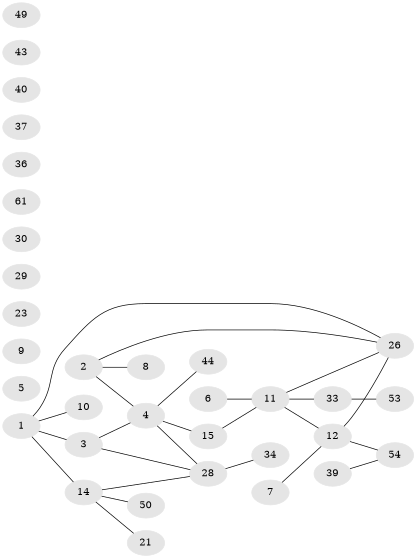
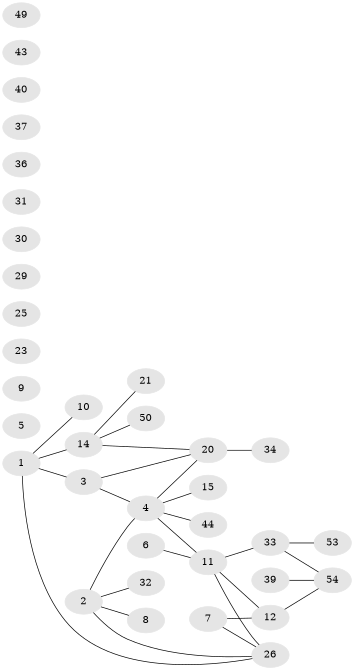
  graph {
    rankdir=LR
    node [color=gray90 style=filled]
    1 [super="+13"]
    3 [super="+18"]
    10 [super="+24"]
    14 [super="+22"]
    26 [super="+52"]
    4 [super="+16"]
-   20 [super="+42" label=28]
+   20 [super="+42"]
    21
    50 [super="+51"]
    2 [super="+19"]
    8 [super="+38"]
+   32
    44
    11 [super="+17"]
    15
    33 [super="+45"]
    54
    53
    34
    12 [super="+47"]
    5
    6 [super="+48"]
    7
    9
    23
+   25 [super="+27"]
    29
    30
-   31 [label=61]
+   31
    36
    37
    39 [super="+41"]
    40
    43 [super="+46"]
    49
    1 -- 3
    1 -- 10
    1 -- 14
    1 -- 26
    3 -- 4
    3 -- 20
    14 -- 20
    14 -- 21
    14 -- 50
    4 -- 20
    4 -- 44
-   15 -- 11
+   4 -- 11
    4 -- 15
    20 -- 34
    2 -- 26
    2 -- 4
    2 -- 8
+   2 -- 32
    11 -- 26
    11 -- 33 [weight=2]
    11 -- 12
+   33 -- 54 [weight=2]
    33 -- 53
-   12 -- 26
+   7 -- 26
    12 -- 54
    6 -- 11
    7 -- 12
    39 -- 54
  }
